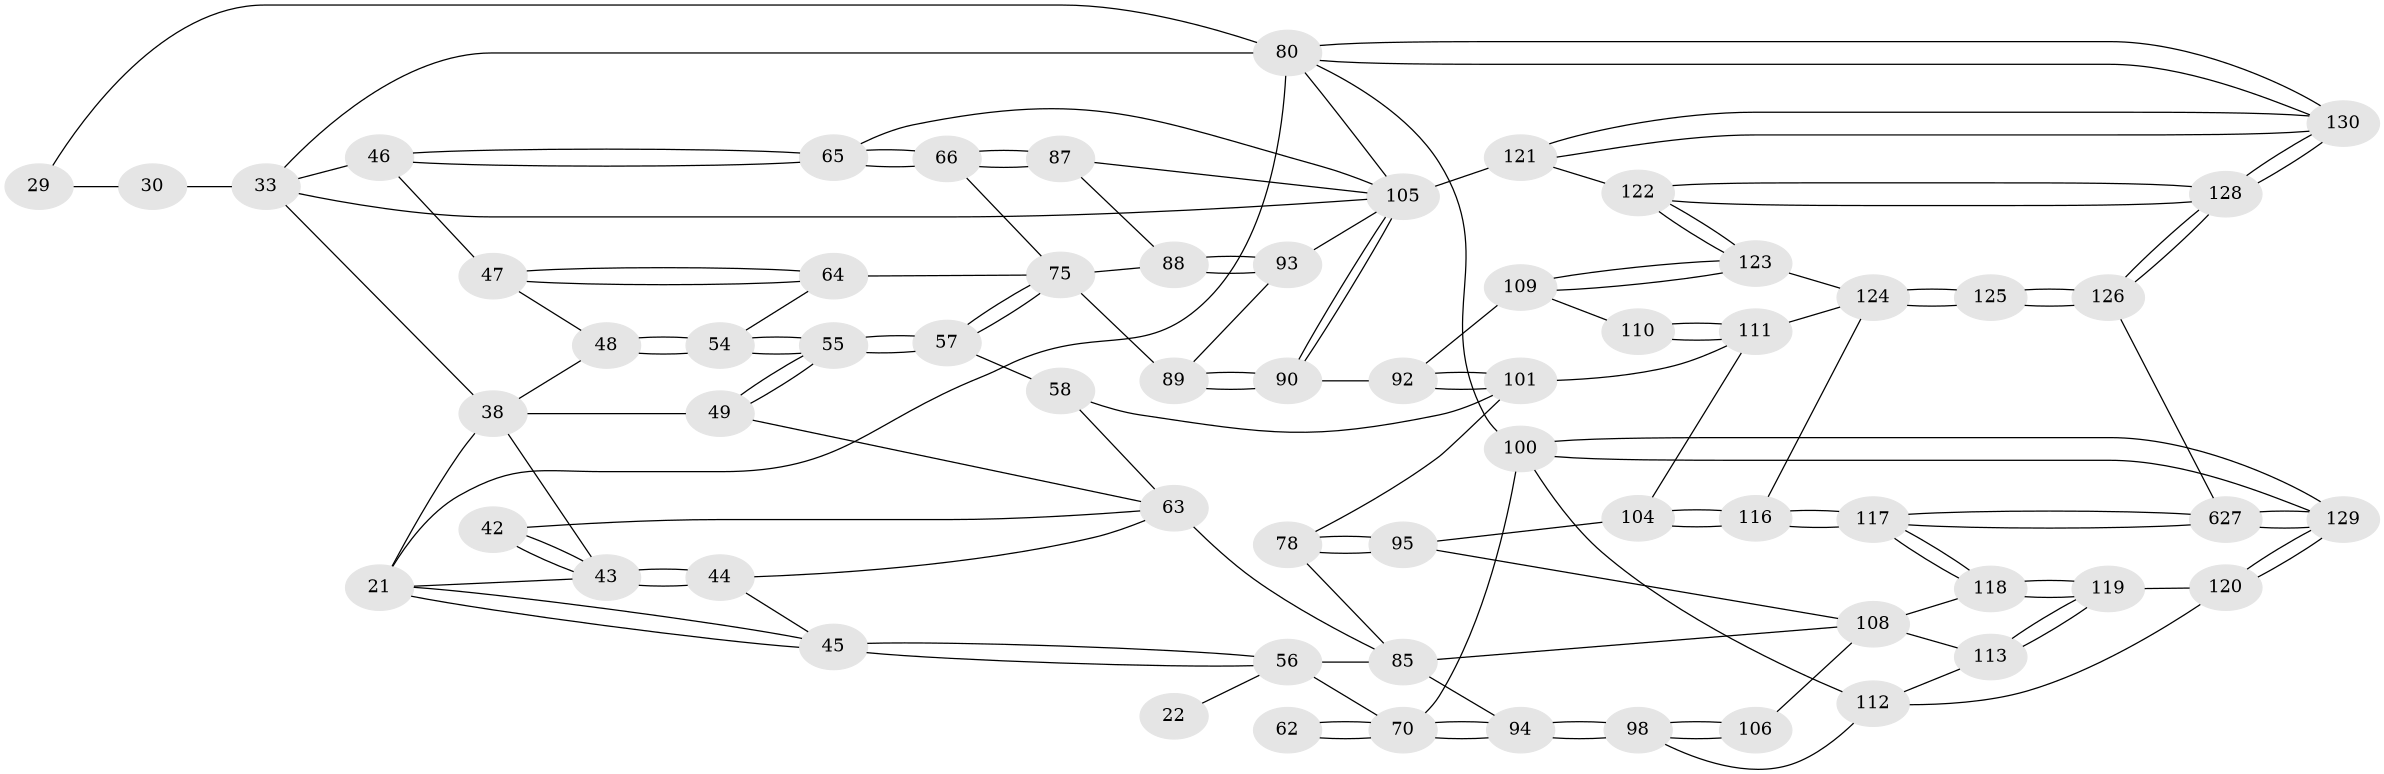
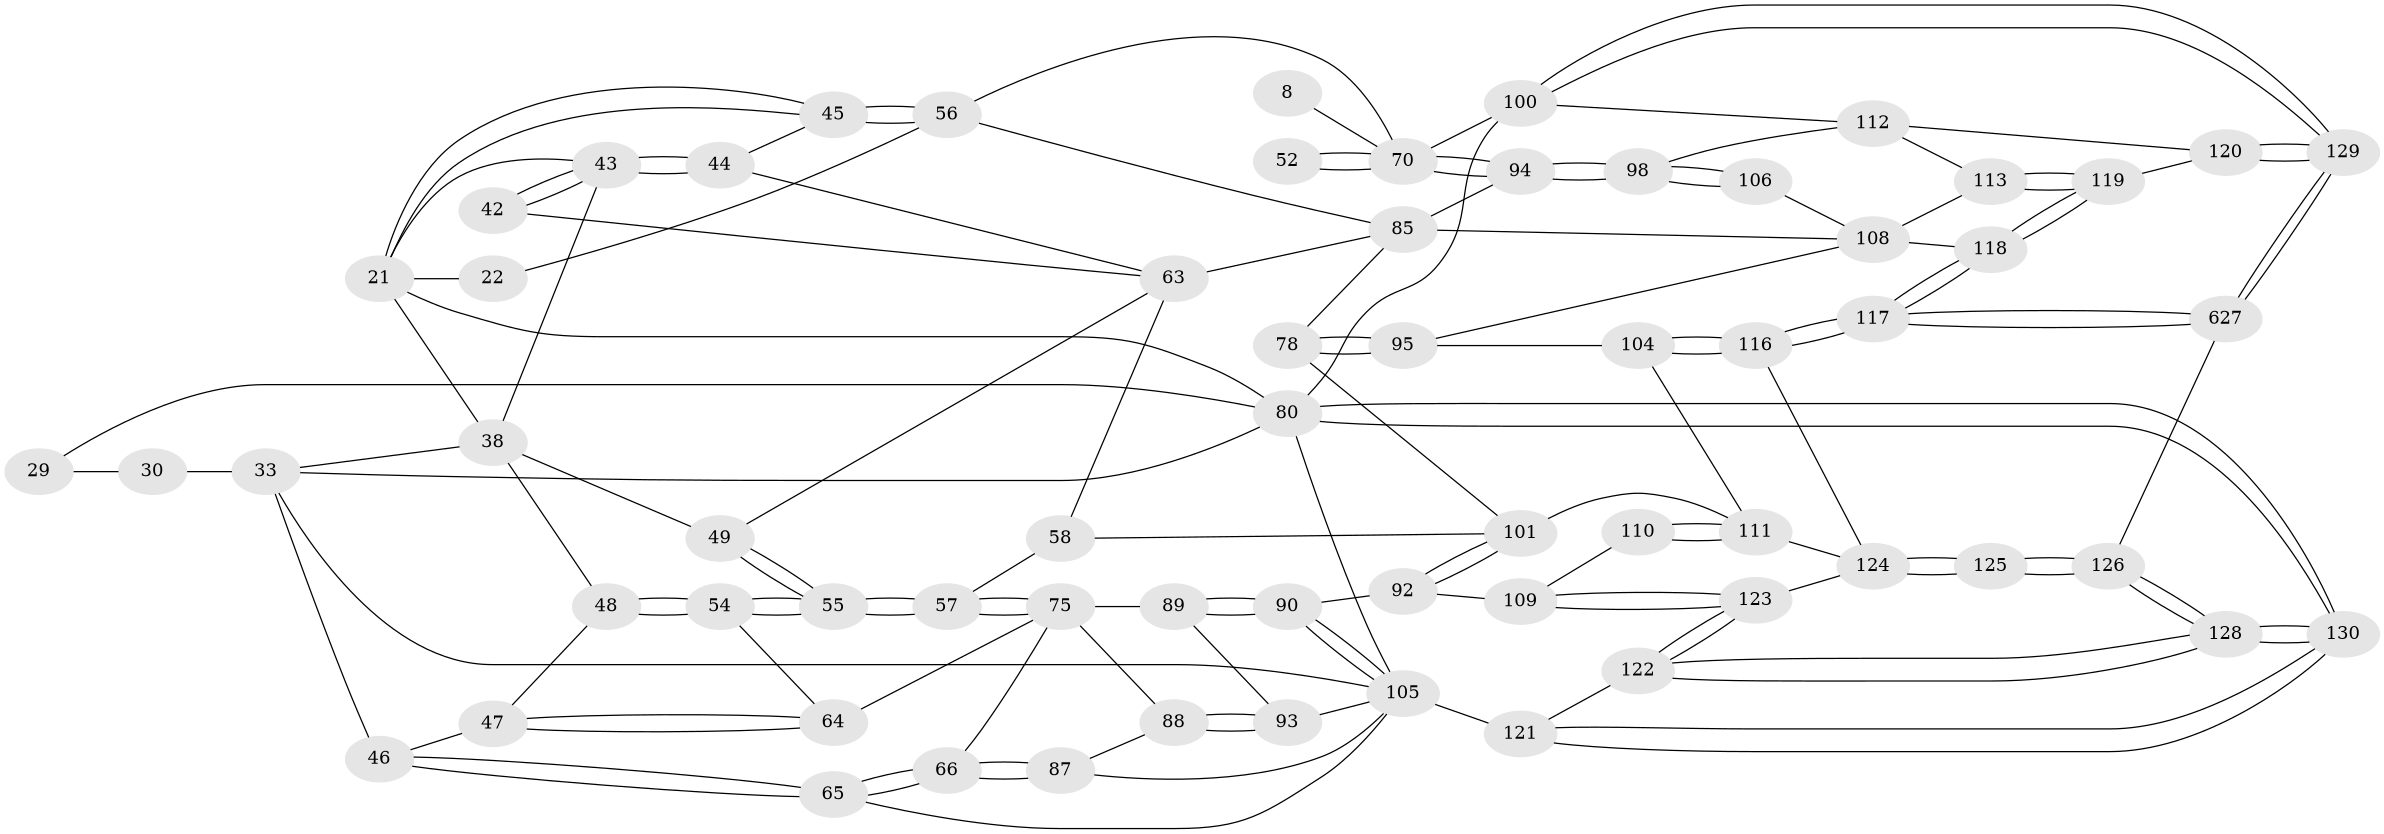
  graph {
    rankdir=LR
    node [color=gray90 style=filled]
    70 [super="+69+62+51+27"]
+   8
    21 [super="+20+12"]
    22 [super="+18+19"]
    38 [super="+23+17+37"]
    43 [super="+25+24"]
    45
    80 [super="+14+13"]
    94 [super="+86+79"]
    100 [super="+11"]
    56 [super="+34+35+26"]
    48
    49 [super="+40"]
    44
    105 [super="+97+82"]
    130
    85 [super="+84"]
    29
    30 [super="+28"]
    33 [super="+16+15+32"]
    46
    47
    65
    121
    54
    63 [super="+50+59"]
    55
    42
    64
    66
    75 [super="+74+67"]
    57
-   52 [label=62]
+   52
    58
    108 [super="+107"]
    101 [super="+77+83"]
    88
    89
    111 [super="+103+102"]
    87
    98
    112 [super="+99"]
    129
    93
    90
    78
    95
    104
    113
    118
    92 [super="+91"]
    109
    110
    123
    106
    116
    120
    124 [super="+115"]
    117
    122
    119
    125
    n63 [label=627]
    128
    126
    70 -- 94 [weight=3]
    70 -- 94
    70 -- 100
+   8 -- 70
+   21 -- 22 [weight=3]
    21 -- 38
    21 -- 43
    21 -- 45
    21 -- 45
    21 -- 80
    22 -- 56 [weight=2]
    38 -- 43
    38 -- 48
    38 -- 49 [weight=2]
    43 -- 44
    43 -- 44
    45 -- 56
    45 -- 56
    80 -- 100 [weight=3]
    80 -- 105
    80 -- 130
    80 -- 130
    94 -- 98
    94 -- 98
    100 -- 112
    100 -- 129
    100 -- 129
    56 -- 70 [weight=2]
    56 -- 85
    48 -- 54
    48 -- 54
    49 -- 63 [weight=2]
    49 -- 55
    49 -- 55
    44 -- 45
    44 -- 63
    105 -- 121
    85 -- 94 [weight=2]
    85 -- 108
    29 -- 80
    29 -- 30 [weight=2]
    30 -- 33 [weight=2]
    33 -- 38 [weight=2]
    33 -- 80
    33 -- 105
    33 -- 46
    46 -- 47
    46 -- 65
    46 -- 65
    47 -- 48
    47 -- 64
    47 -- 64
    65 -- 105
    65 -- 66
    65 -- 66
    121 -- 130
    121 -- 130
    121 -- 122
    54 -- 55
    54 -- 55
    54 -- 64
    63 -- 85
    55 -- 57
    55 -- 57
    42 -- 43 [weight=2]
    42 -- 43
    42 -- 63
    64 -- 75
    66 -- 75
    66 -- 87
    66 -- 87
    75 -- 88
    75 -- 89
    57 -- 75
    57 -- 75
    57 -- 58
    52 -- 70 [weight=3]
    52 -- 70
    58 -- 63
    58 -- 101
    108 -- 113
    108 -- 118
    101 -- 111
    88 -- 93
    88 -- 93
    89 -- 93
    89 -- 90
    89 -- 90
    111 -- 124
    87 -- 105
    87 -- 88
    98 -- 112
    98 -- 106
    98 -- 106
    112 -- 113
    112 -- 120
    93 -- 105
    90 -- 105
    90 -- 105
    90 -- 92
    78 -- 85
    78 -- 101
    78 -- 95
    78 -- 95
    95 -- 108
    95 -- 104
    104 -- 111
    104 -- 116
    104 -- 116
    113 -- 119
    113 -- 119
    118 -- 119
    118 -- 119
    92 -- 101 [weight=2]
    92 -- 101
    92 -- 109
    109 -- 110
    109 -- 123
    109 -- 123
    110 -- 111 [weight=2]
    110 -- 111
    123 -- 124
    106 -- 108
    116 -- 124
    116 -- 117
    116 -- 117
    120 -- 129
    120 -- 129
    124 -- 125 [weight=2]
    124 -- 125
    117 -- 118
    117 -- 118
    117 -- n63
    117 -- n63
    122 -- 123
    122 -- 123
    122 -- 128
    122 -- 128
    119 -- 120
    125 -- 126
    125 -- 126
    n63 -- 129
    n63 -- 129
    128 -- 130
    128 -- 130
    126 -- n63
    126 -- 128
    126 -- 128
  }
